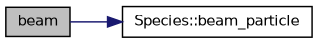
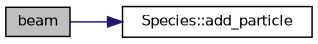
  digraph {
    rankdir=LR
    node [color=black fontname=Helvetica fontsize=10 shape=record style=filled]
    n1 [fillcolor=grey75 fontcolor=black height=0.2 label=beam width=0.4]
-   n2 [fillcolor=white height=0.2 label="Species::beam_particle" width=0.4]
+   n2 [fillcolor=white height=0.2 label="Species::add_particle" width=0.4]
    n1 -> n2 [color=midnightblue fontname=Helvetica fontsize=10 labelfontname=Helvetica labelfontsize=10 style=solid]
  }
